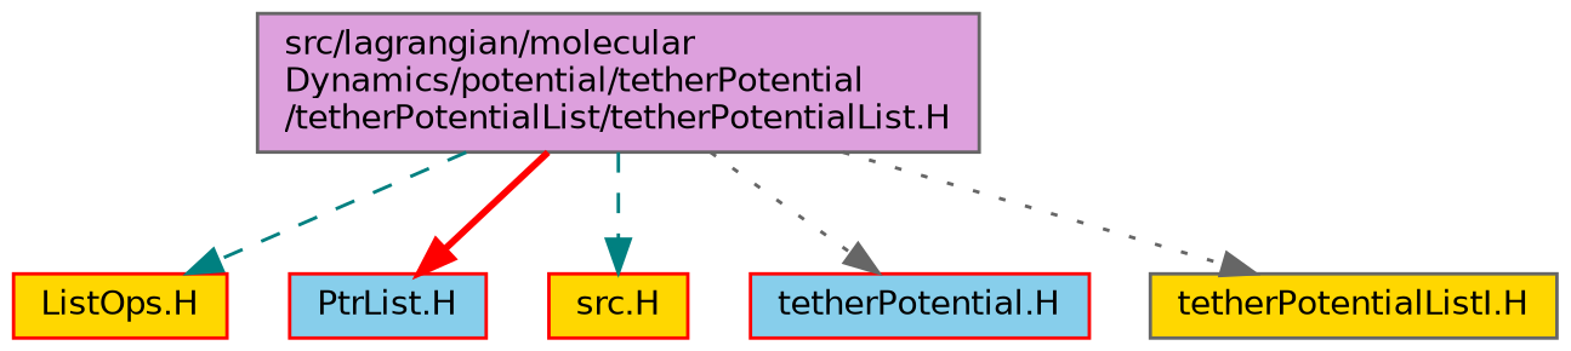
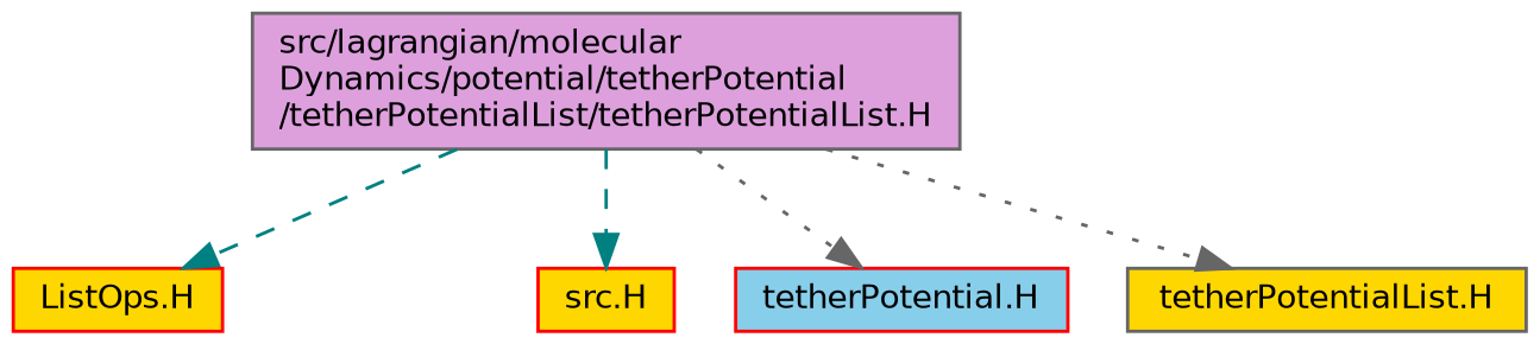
  digraph {
    node [color=red fillcolor=gold fontname=Helvetica fontsize=10 shape=box style=filled]
    edge [color=teal fontname=Helvetica fontsize=10 labelfontname=Helvetica labelfontsize=10 style=dashed]
    n1 [color=gray40 fillcolor=plum fontcolor=black height=0.2 label="src/lagrangian/molecular\lDynamics/potential/tetherPotential\l/tetherPotentialList/tetherPotentialList.H" width=0.4]
    n2 [height=0.2 label="ListOps.H" width=0.4]
-   n3 [fillcolor=skyblue height=0.2 label="PtrList.H" width=0.4]
    n4 [height=0.2 label="src.H" width=0.4]
    n5 [fillcolor=skyblue height=0.2 label="tetherPotential.H" width=0.4]
-   n6 [color=grey40 height=0.2 label="tetherPotentialListI.H" width=0.4]
+   n6 [color=grey40 height=0.2 label="tetherPotentialList.H" width=0.4]
    n1 -> n2
-   n1 -> n3 [color=red style=bold]
    n1 -> n4
    n1 -> n5 [color=gray40 style=dotted]
    n1 -> n6 [color=gray40 style=dotted]
  }
